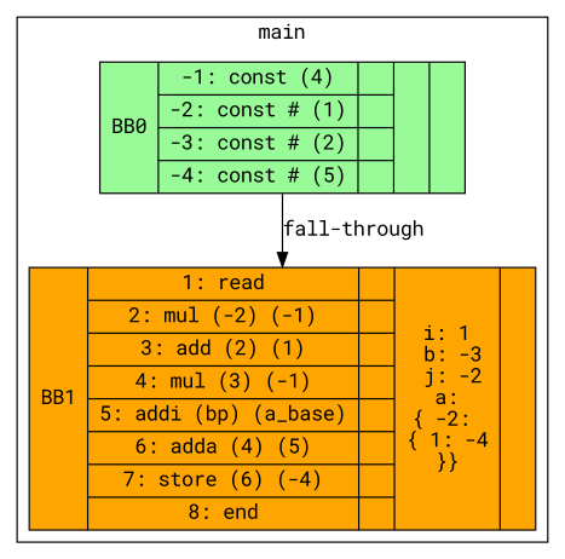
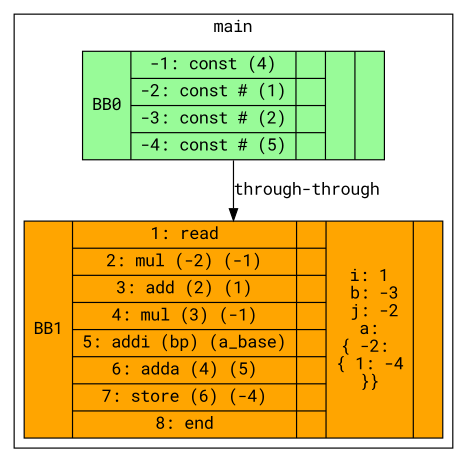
  digraph {
    fontname="Roboto Mono"
    node [shape=record style=filled fontname="Roboto Mono"]
    n1 [label="<b>BB0|{-1: const (4) |-2: const # (1) |-3: const # (2) |-4: const # (5) }|{|||}|{}|{}" weight=0 fillcolor=palegreen]
    n2 [label="<b>BB1|{1: read  |2: mul (-2) (-1)|3: add (2) (1)|4: mul (3) (-1)|5: addi (bp) (a_base)|6: adda (4) (5)|7: store (6) (-4)|8: end  }|{|||||||}|{    i: 1\n    b: -3\n    j: -2\n    a: \n\{      -2: \n\{        1: -4\n\}\}}|{}" weight=1 fillcolor=orange]
    subgraph cluster_1 {
      label=main
      rankdir=LR
      n1
      n2
    }
-   n1 -> n2 [headport=n label="fall-through" tailport=s fontname="Roboto Mono"]
+   n1 -> n2 [headport=n label="through-through" tailport=s fontname="Roboto Mono"]
  }
